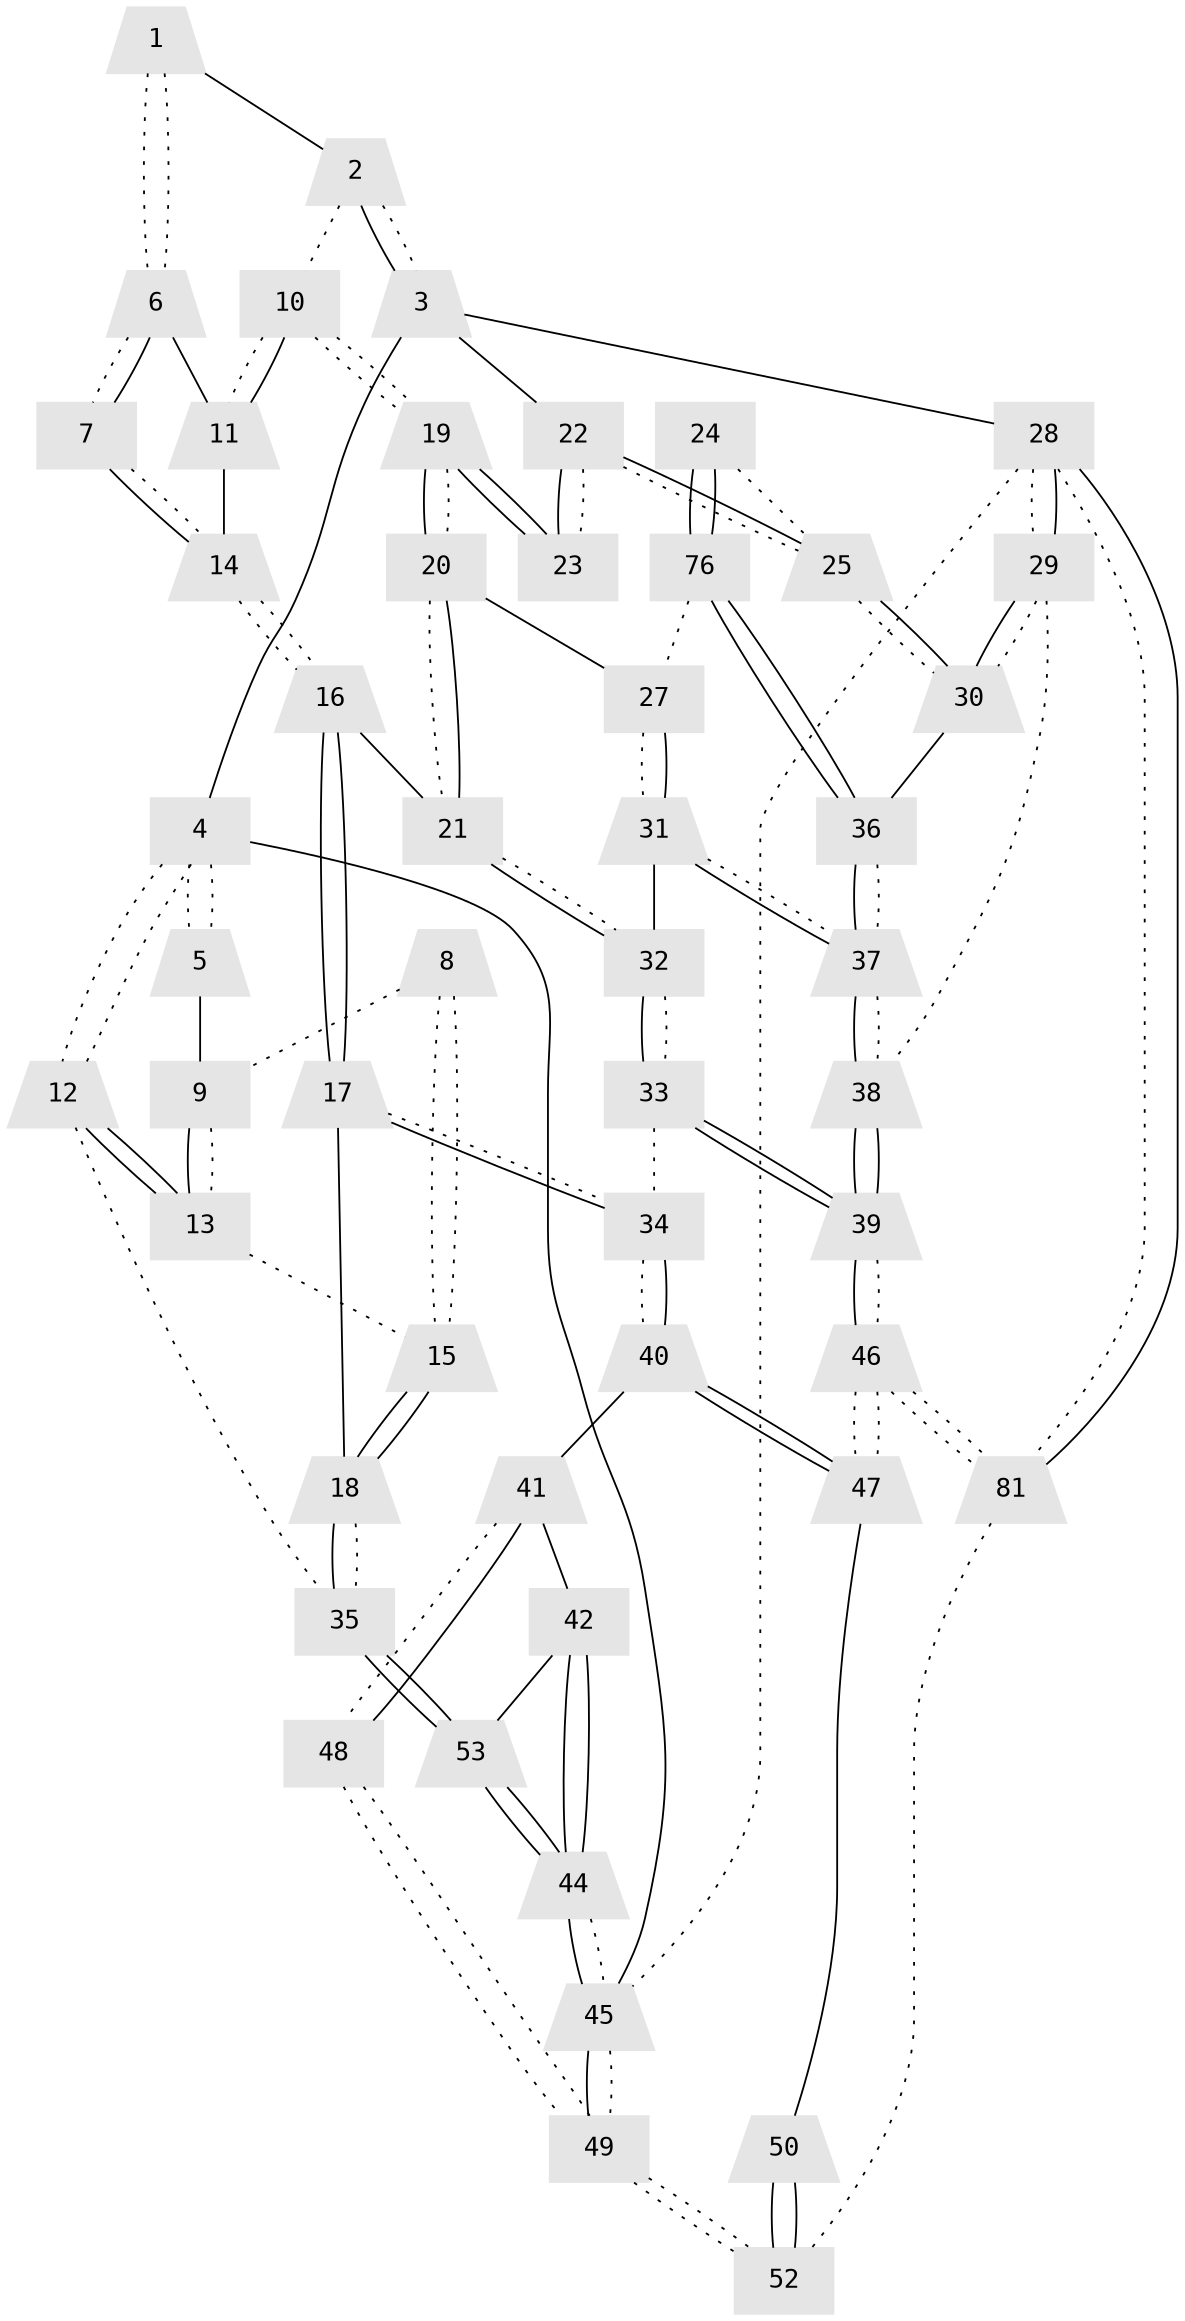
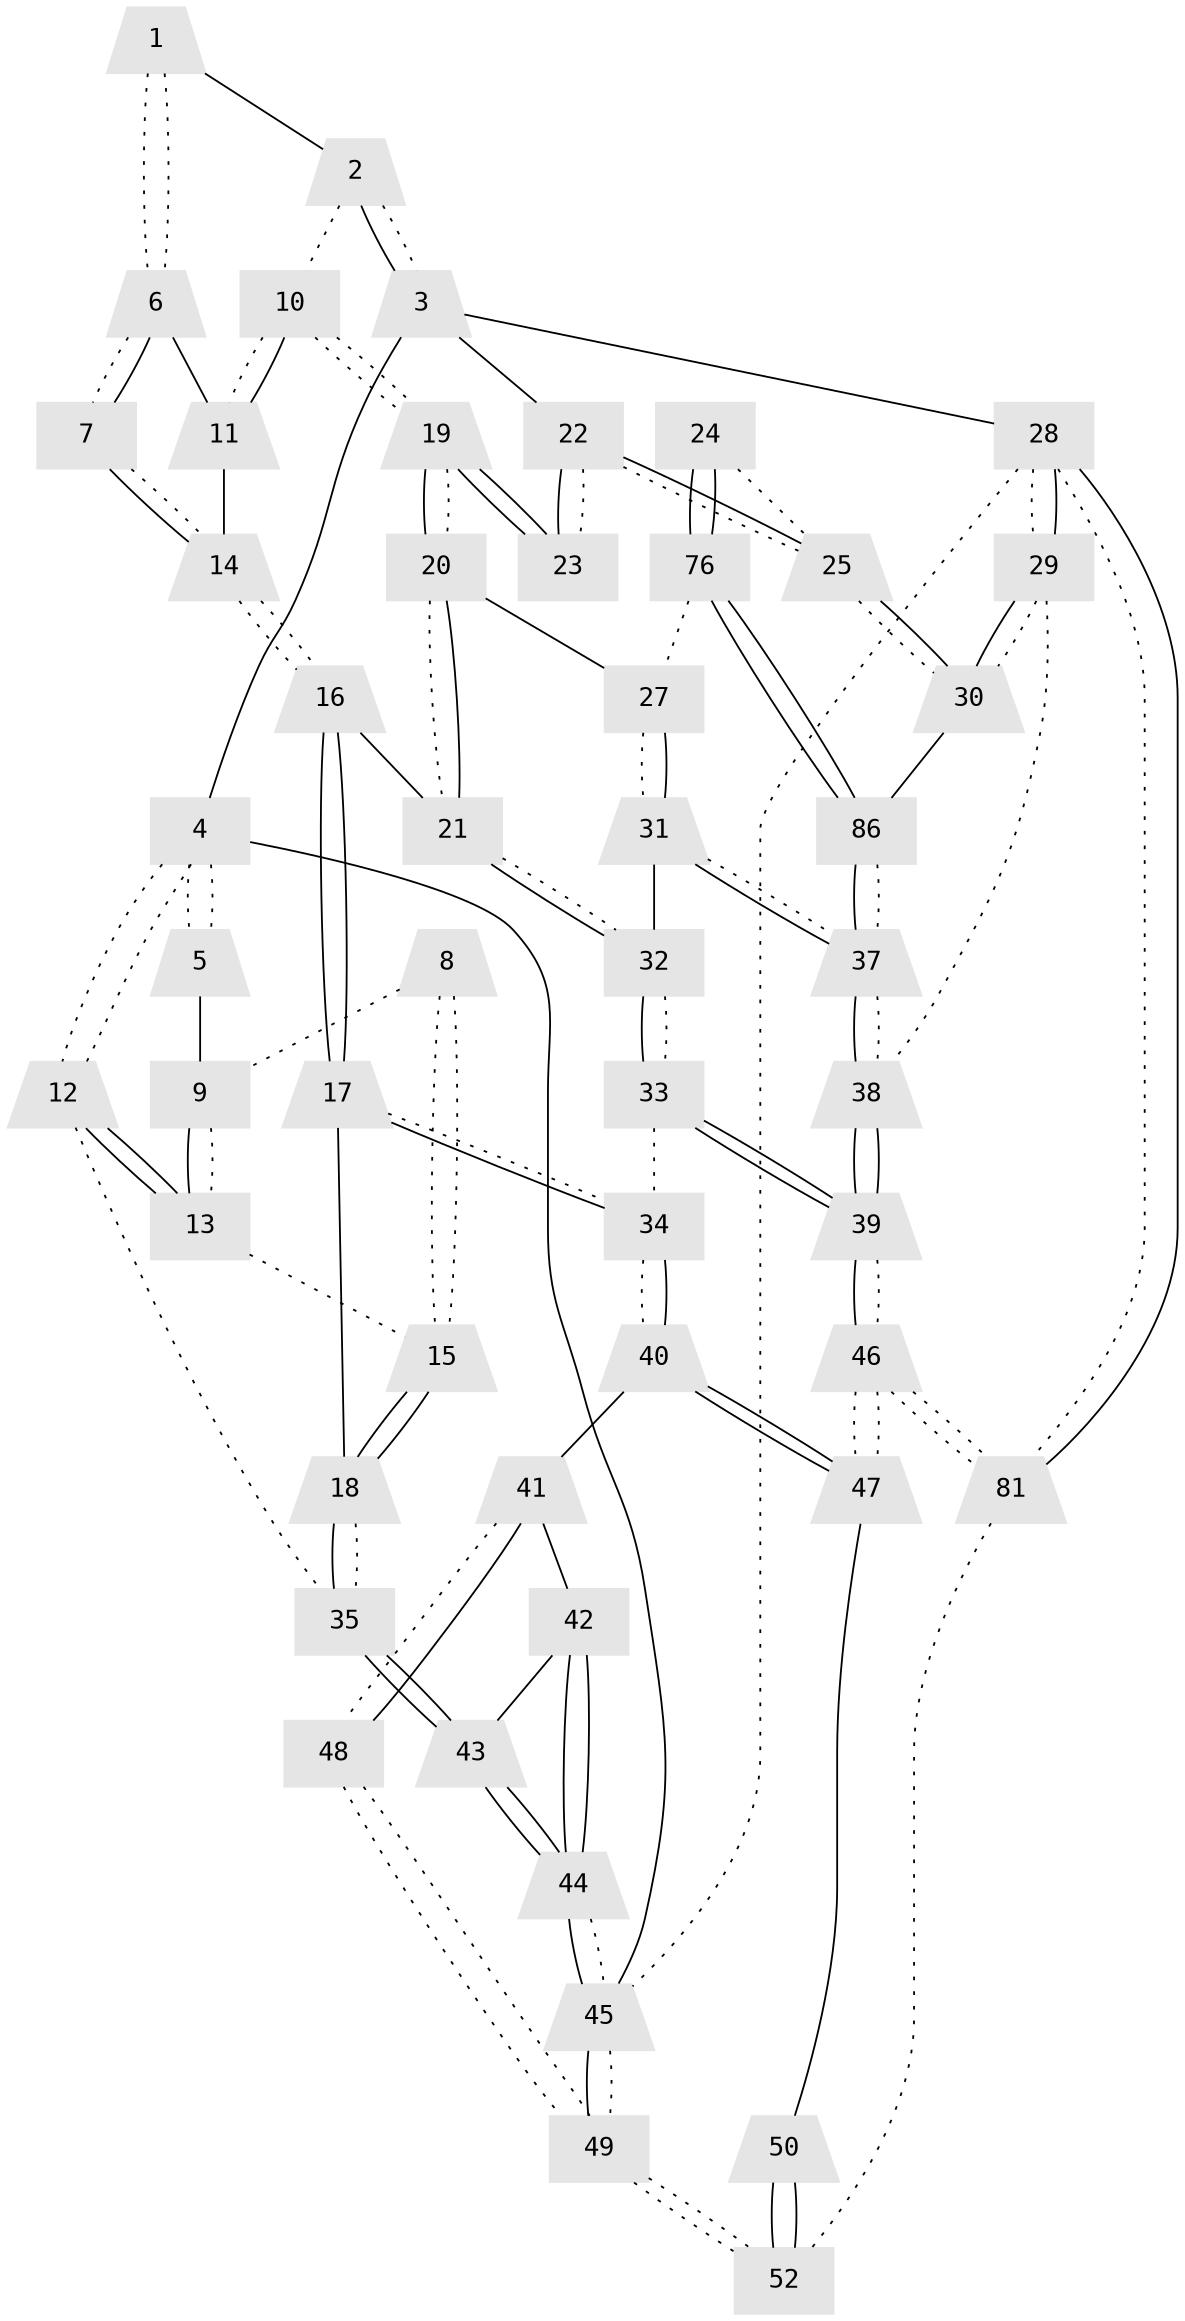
  graph {
    fontname="DejaVu Sans Mono"
    node [color=gray90 fontname="DejaVu Sans Mono" shape=trapezium style=filled]
    edge [fontname="DejaVu Sans Mono" style=solid]
    1
    2
    6
    3
    10 [shape=box]
    7 [shape=box]
    11
    4 [shape=box]
    22 [shape=box]
    28 [shape=box]
    19
    5
    12
    45
    23 [shape=box]
    25
    29 [shape=box]
    n18 [label=81]
    9 [shape=box]
    13 [shape=box]
    35 [shape=box]
    49 [shape=box]
    14
    8
    15
    16
    18
    20 [shape=box]
-   43 [label=53]
+   43
    17
    21 [shape=box]
    34 [shape=box]
    32 [shape=box]
    40
    27 [shape=box]
    31
    33 [shape=box]
    30
    24 [shape=box]
    n40 [label=76 shape=box]
-   36 [shape=box]
+   36 [shape=box label=86]
    37
    38
    52 [shape=box]
    39
    46
    41
    47
    44
    42 [shape=box]
    48 [shape=box]
    50
    1 -- 2
    1 -- 6 [style=dotted]
    1 -- 6 [style=dotted]
    2 -- 3
    2 -- 3 [style=dotted]
    2 -- 10 [style=dotted]
    6 -- 7 [style=dotted]
    6 -- 7
    6 -- 11
    3 -- 4
    3 -- 22
    3 -- 28
    10 -- 11 [style=dotted]
    10 -- 11
    10 -- 19 [style=dotted]
    10 -- 19 [style=dotted]
    7 -- 14
    7 -- 14 [style=dotted]
    11 -- 14
    4 -- 5 [style=dotted]
    4 -- 5 [style=dotted]
    4 -- 12 [style=dotted]
    4 -- 12 [style=dotted]
    4 -- 45
    22 -- 23
    22 -- 23 [style=dotted]
    22 -- 25 [style=dotted]
    22 -- 25
    28 -- 45 [style=dotted]
    28 -- 29 [style=dotted]
    28 -- 29
    28 -- n18 [style=dotted]
    28 -- n18
    19 -- 23
    19 -- 23
    19 -- 20
    19 -- 20 [style=dotted]
    5 -- 9
    12 -- 13
    12 -- 13
    12 -- 35 [style=dotted]
    45 -- 49
    45 -- 49 [style=dotted]
    25 -- 30 [style=dotted]
    25 -- 30
    29 -- 30
    29 -- 30 [style=dotted]
    29 -- 38 [style=dotted]
    n18 -- 52 [style=dotted]
    9 -- 13
    9 -- 13 [style=dotted]
    13 -- 15 [style=dotted]
    35 -- 43
    35 -- 43
    49 -- 52 [style=dotted]
    49 -- 52 [style=dotted]
    14 -- 16 [style=dotted]
    14 -- 16 [style=dotted]
    8 -- 9 [style=dotted]
    8 -- 15 [style=dotted]
    8 -- 15 [style=dotted]
    15 -- 18
    15 -- 18
    16 -- 17
    16 -- 17
    16 -- 21
    18 -- 35
    18 -- 35 [style=dotted]
    20 -- 21 [style=dotted]
    20 -- 21
    20 -- 27
    43 -- 44
    43 -- 44
    17 -- 18
    17 -- 34
    17 -- 34 [style=dotted]
    21 -- 32
    21 -- 32 [style=dotted]
    34 -- 40 [style=dotted]
    34 -- 40
    32 -- 33
    32 -- 33 [style=dotted]
    40 -- 41
    40 -- 47
    40 -- 47
    27 -- 31 [style=dotted]
    27 -- 31
    31 -- 32
    31 -- 37
    31 -- 37 [style=dotted]
    33 -- 34 [style=dotted]
    33 -- 39
    33 -- 39
    30 -- 36
    24 -- 25 [style=dotted]
    24 -- n40
    24 -- n40
    n40 -- 27 [style=dotted]
    n40 -- 36
    n40 -- 36
    36 -- 37
    36 -- 37 [style=dotted]
    37 -- 38
    37 -- 38 [style=dotted]
    38 -- 39
    38 -- 39
    39 -- 46
    39 -- 46 [style=dotted]
    46 -- n18 [style=dotted]
    46 -- n18 [style=dotted]
    46 -- 47 [style=dotted]
    46 -- 47 [style=dotted]
    41 -- 42
    41 -- 48 [style=dotted]
    41 -- 48
    47 -- 50
    44 -- 45
    44 -- 45 [style=dotted]
    42 -- 43
    42 -- 44
    42 -- 44
    48 -- 49 [style=dotted]
    48 -- 49 [style=dotted]
    50 -- 52
    50 -- 52
  }
